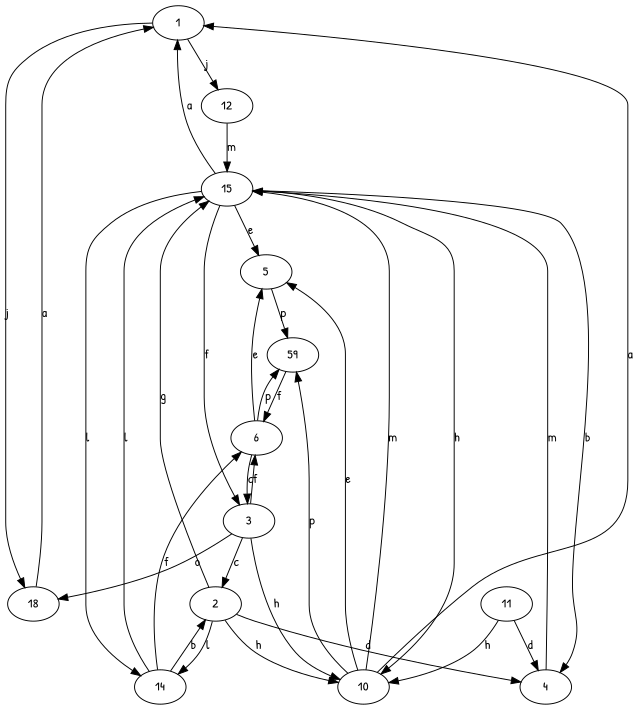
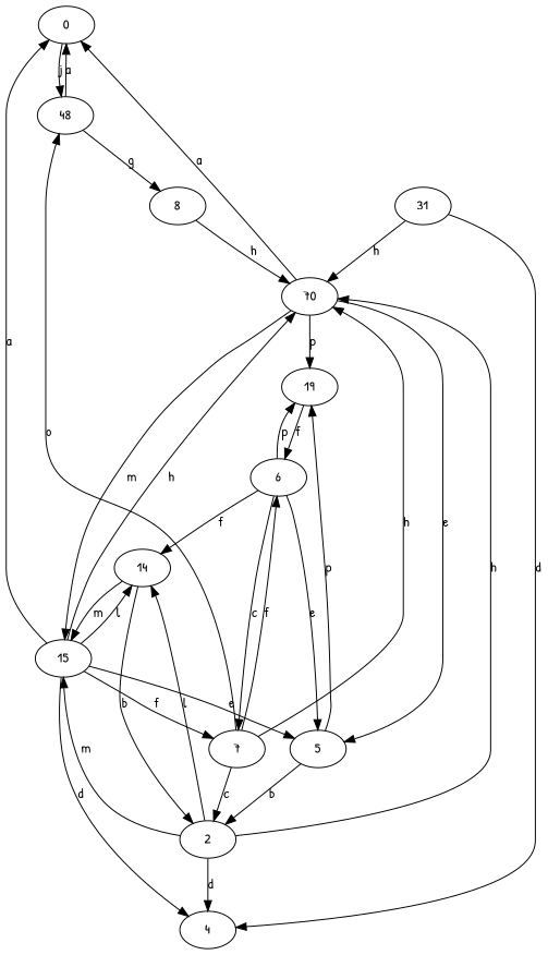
  strict digraph {
    fontname="Patrick Hand"
    node [fontname="Patrick Hand"]
    edge [fontname="Patrick Hand"]
-   0 [label=1]
-   12
-   18
+   0
+   18 [label=48]
    15
+   8
    2
    4
-   10
+   10 [label=70]
    14
-   3
+   3 [label=7]
    6
    5
-   19 [label=59]
-   11
-   0 -> 12 [label=j]
+   19
+   11 [label=31]
    0 -> 18 [label=j]
-   12 -> 15 [label=m]
    18 -> 0 [label=a]
+   18 -> 8 [label=g]
    15 -> 0 [label=a]
-   15 -> 4 [label=b]
+   15 -> 4 [label=d]
    15 -> 10 [label=h]
    15 -> 14 [label=l]
    15 -> 3 [label=f]
    15 -> 5 [label=e]
-   2 -> 15 [label=g]
+   8 -> 10 [label=h]
+   2 -> 15 [label=m]
    2 -> 4 [label=d]
    2 -> 10 [label=h]
    2 -> 14 [label=l]
-   4 -> 15 [label=m]
    10 -> 0 [label=a]
    10 -> 15 [label=m]
    10 -> 5 [label=e]
    10 -> 19 [label=p]
-   14 -> 15 [label=l]
+   14 -> 15 [label=m]
    14 -> 2 [label=b]
-   14 -> 6 [label=f]
+   6 -> 14 [label=f]
    3 -> 18 [label=o]
    3 -> 2 [label=c]
    3 -> 10 [label=h]
    3 -> 6 [label=f]
    6 -> 3 [label=c]
    6 -> 5 [label=e]
    6 -> 19 [label=p]
+   5 -> 2 [label=b]
    5 -> 19 [label=p]
    19 -> 6 [label=f]
    11 -> 4 [label=d]
    11 -> 10 [label=h]
  }
